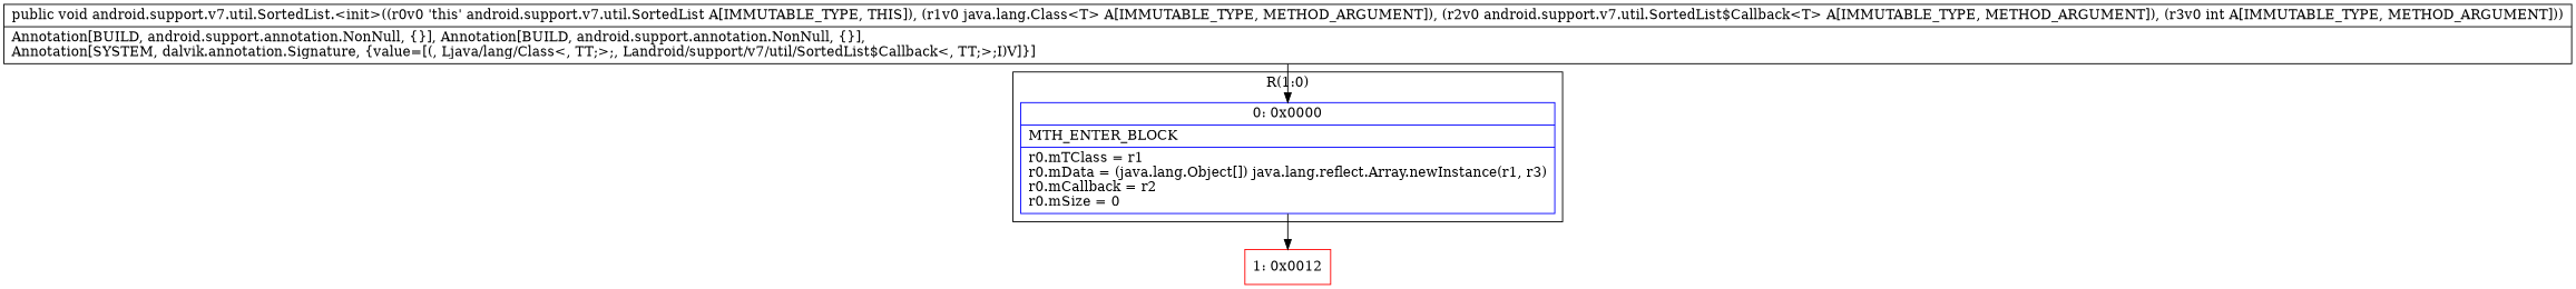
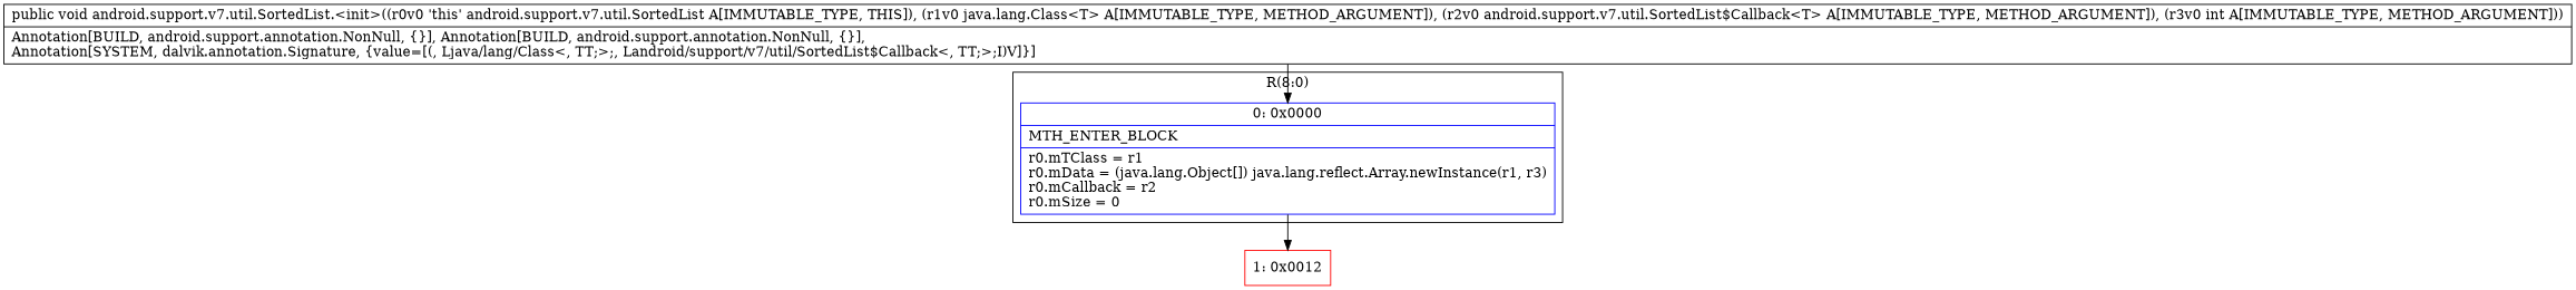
  digraph {
    node [shape=record]
    n1 [color=blue label="{0\:\ 0x0000|MTH_ENTER_BLOCK\l|r0.mTClass = r1\lr0.mData = (java.lang.Object[]) java.lang.reflect.Array.newInstance(r1, r3)\lr0.mCallback = r2\lr0.mSize = 0\l}"]
    n2 [color=red label="{1\:\ 0x0012}"]
    n3 [label="{public void android.support.v7.util.SortedList.\<init\>((r0v0 'this' android.support.v7.util.SortedList A[IMMUTABLE_TYPE, THIS]), (r1v0 java.lang.Class\<T\> A[IMMUTABLE_TYPE, METHOD_ARGUMENT]), (r2v0 android.support.v7.util.SortedList$Callback\<T\> A[IMMUTABLE_TYPE, METHOD_ARGUMENT]), (r3v0 int A[IMMUTABLE_TYPE, METHOD_ARGUMENT]))  | Annotation[BUILD, android.support.annotation.NonNull, \{\}], Annotation[BUILD, android.support.annotation.NonNull, \{\}], \lAnnotation[SYSTEM, dalvik.annotation.Signature, \{value=[(, Ljava\/lang\/Class\<, TT;\>;, Landroid\/support\/v7\/util\/SortedList$Callback\<, TT;\>;I)V]\}]\l}"]
    subgraph cluster_1 {
-     label="R(1:0)"
+     label="R(8:0)"
      n1
    }
    n1 -> n2
    n3 -> n1
  }
